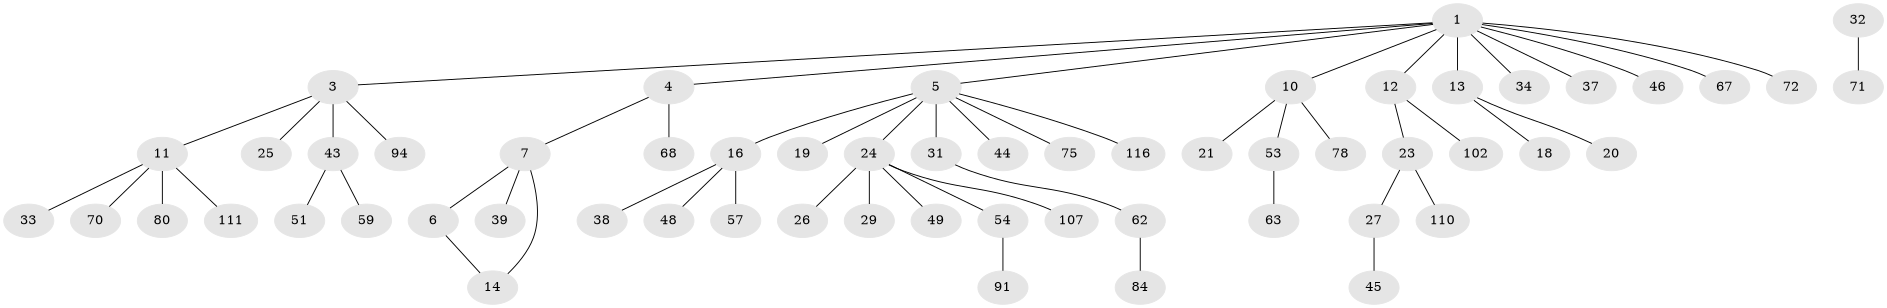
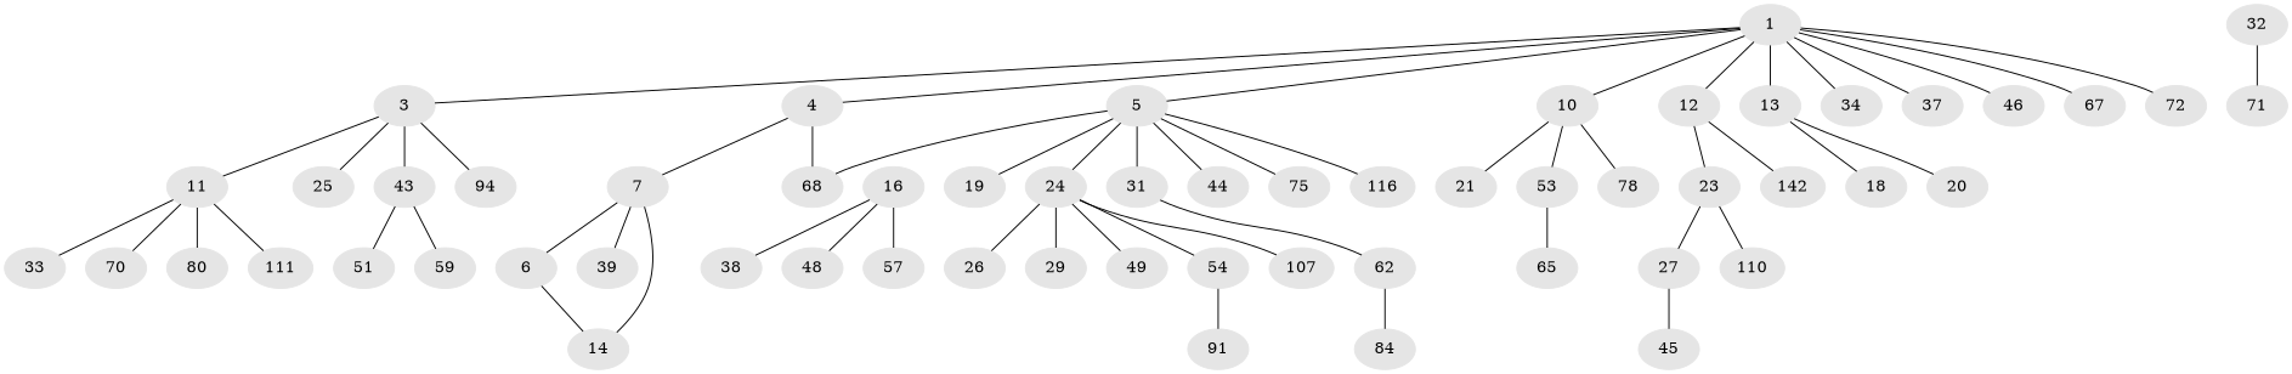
  graph {
    node [color=gray90 style=filled]
    1 [super="+2"]
    3 [super="+22"]
    4
    5 [super="+6+64+60+17+86"]
    10 [super="+35"]
    12
    13 [super="+93"]
    34
    37 [super="+50"]
    46
    67
    72
    11 [super="+47"]
    25
    43 [super="+55"]
    94
    7 [super="+8+30+15+74+42"]
    68 [super="+88"]
    16
    19 [super="+103"]
    24 [super="+28"]
    31
    44
    75 [super="+76"]
    116
    21 [super="+41+89"]
    53
    78 [super="+83"]
    23
-   102
+   102 [label=142]
    18 [super="+40+99"]
    20 [super="+56"]
    33 [super="+58"]
    70
    80
    111
    51 [super="+114+66"]
    59
    n39 [label=6 super="+36"]
    39
    14
    38
    48
    57 [super="+92+98"]
    26
    29 [super="+61+100+115"]
    49 [super="+105"]
    54
    107
    62 [super="+73"]
    32 [super="+77"]
    71
-   63
+   63 [label=65]
    27 [super="+106+90"]
    110
    45
    91
    84
    1 -- 3
    1 -- 4
    1 -- 5
    1 -- 10
    1 -- 12
    1 -- 13
    1 -- 34
    1 -- 37
    1 -- 46
    1 -- 67
    1 -- 72
    3 -- 11
    3 -- 25
    3 -- 43
    3 -- 94
    4 -- 7
    4 -- 68
-   5 -- 16
+   5 -- 68
    5 -- 19
    5 -- 24
    5 -- 31
    5 -- 44
    5 -- 75
    5 -- 116
    10 -- 21
    10 -- 53
    10 -- 78
    12 -- 23
    12 -- 102
    13 -- 18
    13 -- 20
    11 -- 33
    11 -- 70
    11 -- 80
    11 -- 111
    43 -- 51
    43 -- 59
    7 -- n39
    7 -- 39
    7 -- 14
    16 -- 38
    16 -- 48
    16 -- 57
    24 -- 26
    24 -- 29
    24 -- 49
    24 -- 54
    24 -- 107
    31 -- 62
    53 -- 63
    23 -- 27
    23 -- 110
    n39 -- 14
    54 -- 91
    62 -- 84
    32 -- 71
    27 -- 45
  }
